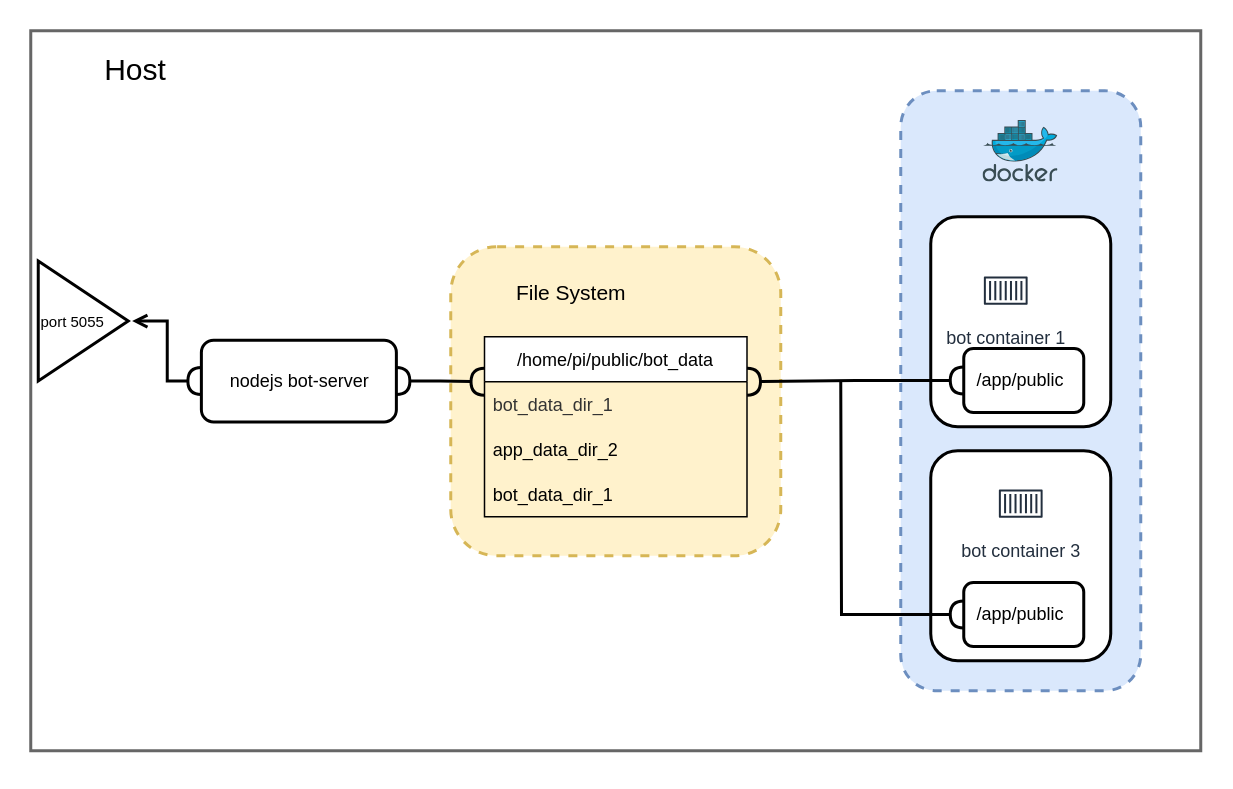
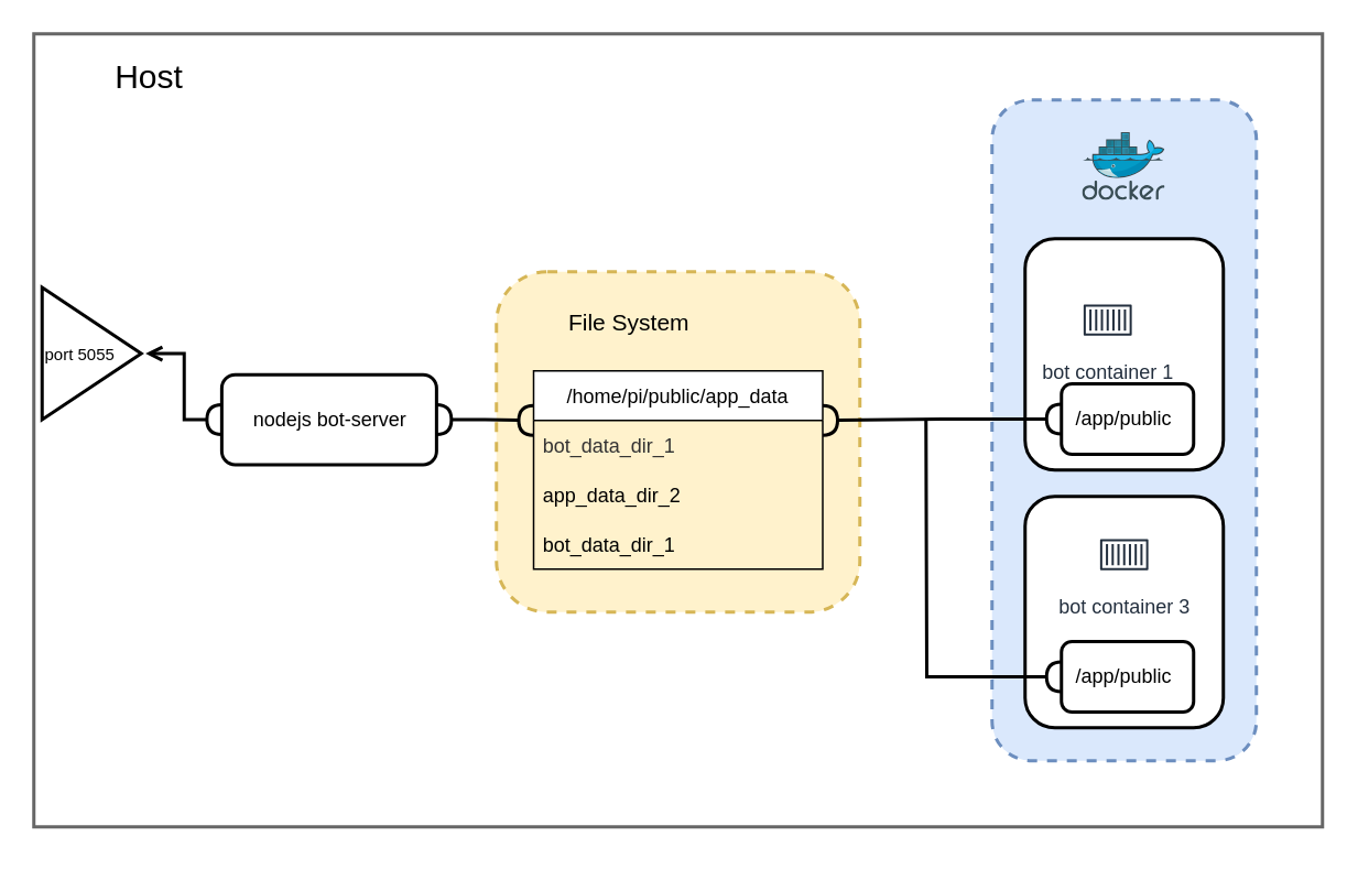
  <mxCell id="0" />
  <mxCell id="1" parent="0" />
  <mxCell id="2" value="" style="whiteSpace=wrap;html=1;rounded=0;shadow=0;glass=0;sketch=0;strokeWidth=2;fillColor=#FFFFFF;fontColor=#333333;strokeColor=#666666;" parent="1" vertex="1"><mxGeometry x="20" y="20" width="780" height="480" as="geometry" /></mxCell>
  <mxCell id="3" style="edgeStyle=elbowEdgeStyle;rounded=0;orthogonalLoop=1;jettySize=auto;html=1;exitX=0;exitY=0.5;exitDx=0;exitDy=0;shadow=0;startArrow=halfCircle;startFill=0;endArrow=open;endFill=0;strokeColor=default;strokeWidth=2;entryX=1.043;entryY=0.5;entryDx=0;entryDy=0;entryPerimeter=0;" parent="1" source="22" target="4" edge="1"><mxGeometry relative="1" as="geometry"><mxPoint x="80" y="253.53" as="targetPoint" /></mxGeometry></mxCell>
  <mxCell id="4" value="&lt;font style=&quot;font-size: 10px;&quot;&gt;port 5055&lt;/font&gt;" style="triangle;whiteSpace=wrap;html=1;rounded=0;shadow=0;glass=0;sketch=0;fontSize=12;strokeColor=default;strokeWidth=2;fillColor=default;align=left;" parent="1" vertex="1"><mxGeometry x="25" y="173.53" width="60" height="80" as="geometry" /></mxCell>
  <mxCell id="5" style="edgeStyle=orthogonalEdgeStyle;rounded=0;orthogonalLoop=1;jettySize=auto;html=1;exitX=0.5;exitY=0;exitDx=0;exitDy=0;" parent="1" edge="1"><mxGeometry relative="1" as="geometry"><mxPoint x="495" y="503.857" as="targetPoint" /><mxPoint x="495" y="504" as="sourcePoint" /></mxGeometry></mxCell>
  <mxCell id="6" style="edgeStyle=orthogonalEdgeStyle;rounded=0;orthogonalLoop=1;jettySize=auto;html=1;exitX=0.5;exitY=0;exitDx=0;exitDy=0;" parent="1" edge="1"><mxGeometry relative="1" as="geometry"><mxPoint x="730" y="473.857" as="targetPoint" /><mxPoint x="730" y="474" as="sourcePoint" /></mxGeometry></mxCell>
  <mxCell id="7" value="" style="whiteSpace=wrap;html=1;strokeColor=#6c8ebf;strokeWidth=2;fillColor=#dae8fc;rounded=1;dashed=1;" parent="1" vertex="1"><mxGeometry x="600" y="60" width="160" height="400" as="geometry" /></mxCell>
  <mxCell id="8" value="" style="sketch=0;aspect=fixed;html=1;points=[];align=center;image;fontSize=12;image=img/lib/mscae/Docker.svg;" parent="1" vertex="1"><mxGeometry x="655.003" y="80" width="50" height="41" as="geometry" /></mxCell>
  <mxCell id="9" value="" style="group" parent="1" vertex="1" connectable="0"><mxGeometry x="620" y="144" width="120" height="140" as="geometry" /></mxCell>
  <mxCell id="10" value="" style="rounded=1;whiteSpace=wrap;html=1;strokeColor=default;strokeWidth=2;fillColor=default;glass=0;shadow=0;sketch=0;" parent="9" vertex="1"><mxGeometry width="120" height="140" as="geometry" /></mxCell>
  <mxCell id="11" value="bot container 1" style="sketch=0;outlineConnect=0;fontColor=#232F3E;gradientColor=none;strokeColor=#232F3E;fillColor=none;dashed=0;verticalLabelPosition=bottom;verticalAlign=top;align=center;html=1;fontSize=12;fontStyle=0;aspect=fixed;shape=mxgraph.aws4.resourceIcon;resIcon=mxgraph.aws4.container_1;" parent="9" vertex="1"><mxGeometry x="31.762" y="31" width="36.47" height="36.47" as="geometry" /></mxCell>
  <mxCell id="12" value="" style="group;dashed=1;" parent="9" vertex="1" connectable="0"><mxGeometry x="12" y="87.79" width="96" height="42.74" as="geometry" /></mxCell>
  <mxCell id="13" value="" style="rounded=1;whiteSpace=wrap;html=1;shadow=0;glass=0;sketch=0;strokeColor=default;strokeWidth=2;fillColor=none;" parent="12" vertex="1"><mxGeometry x="10" width="80" height="42.74" as="geometry" /></mxCell>
  <mxCell id="14" value="/app/public" style="text;html=1;strokeColor=none;fillColor=none;align=center;verticalAlign=middle;whiteSpace=wrap;rounded=0;container=0;" parent="12" vertex="1"><mxGeometry x="12" y="6.37" width="72.0" height="30" as="geometry" /></mxCell>
  <mxCell id="15" value="" style="group" parent="1" vertex="1" connectable="0"><mxGeometry x="620" y="300" width="120" height="140" as="geometry" /></mxCell>
  <mxCell id="16" value="" style="rounded=1;whiteSpace=wrap;html=1;strokeColor=default;strokeWidth=2;fillColor=default;glass=0;shadow=0;sketch=0;" parent="15" vertex="1"><mxGeometry width="120" height="140" as="geometry" /></mxCell>
  <mxCell id="17" value="bot container 3" style="sketch=0;outlineConnect=0;fontColor=#232F3E;gradientColor=none;strokeColor=#232F3E;fillColor=none;dashed=0;verticalLabelPosition=bottom;verticalAlign=top;align=center;html=1;fontSize=12;fontStyle=0;aspect=fixed;shape=mxgraph.aws4.resourceIcon;resIcon=mxgraph.aws4.container_1;" parent="15" vertex="1"><mxGeometry x="41.762" y="17" width="36.47" height="36.47" as="geometry" /></mxCell>
  <mxCell id="18" value="" style="group" parent="15" vertex="1" connectable="0"><mxGeometry x="12" y="87.79" width="96" height="42.74" as="geometry" /></mxCell>
  <mxCell id="19" value="" style="rounded=1;whiteSpace=wrap;html=1;shadow=0;glass=0;sketch=0;strokeColor=default;strokeWidth=2;fillColor=none;" parent="18" vertex="1"><mxGeometry x="10" width="80" height="42.74" as="geometry" /></mxCell>
  <mxCell id="20" value="/app/public" style="text;html=1;strokeColor=none;fillColor=none;align=center;verticalAlign=middle;whiteSpace=wrap;rounded=0;container=0;" parent="18" vertex="1"><mxGeometry x="12" y="6.37" width="72.0" height="30" as="geometry" /></mxCell>
  <mxCell id="21" style="edgeStyle=orthogonalEdgeStyle;rounded=0;orthogonalLoop=1;jettySize=auto;html=1;exitX=0;exitY=0.5;exitDx=0;exitDy=0;strokeWidth=2;startArrow=halfCircle;startFill=0;endArrow=none;endFill=0;shadow=0;" parent="1" source="19" edge="1"><mxGeometry relative="1" as="geometry"><mxPoint x="560" y="254" as="targetPoint" /></mxGeometry></mxCell>
  <mxCell id="22" value="" style="whiteSpace=wrap;html=1;strokeColor=default;strokeWidth=2;fillColor=default;rounded=1;" parent="1" vertex="1"><mxGeometry x="133.75" y="226.3" width="130" height="54.47" as="geometry" /></mxCell>
  <mxCell id="23" value="nodejs bot-server" style="text;html=1;strokeColor=none;fillColor=none;align=center;verticalAlign=middle;whiteSpace=wrap;rounded=0;shadow=1;glass=1;sketch=1;" parent="1" vertex="1"><mxGeometry x="147.5" y="238.53" width="102.5" height="30" as="geometry" /></mxCell>
  <mxCell id="24" value="&lt;font style=&quot;font-size: 20px;&quot;&gt;Host&lt;/font&gt;" style="text;html=1;strokeColor=none;fillColor=none;align=center;verticalAlign=middle;whiteSpace=wrap;rounded=0;shadow=0;glass=0;labelBackgroundColor=none;labelBorderColor=none;sketch=0;fontSize=14;" parent="1" vertex="1"><mxGeometry x="60" y="30" width="60" height="30" as="geometry" /></mxCell>
  <mxCell id="25" value="" style="whiteSpace=wrap;html=1;strokeWidth=2;rounded=1;dashed=1;fillColor=#fff2cc;strokeColor=#d6b656;" parent="1" vertex="1"><mxGeometry x="300" y="164" width="220" height="206" as="geometry" /></mxCell>
  <mxCell id="26" style="edgeStyle=orthogonalEdgeStyle;rounded=0;orthogonalLoop=1;jettySize=auto;html=1;exitX=1;exitY=0.5;exitDx=0;exitDy=0;entryX=0;entryY=0.25;entryDx=0;entryDy=0;startArrow=halfCircle;startFill=0;endArrow=halfCircle;endFill=0;strokeWidth=2;" edge="1" parent="1" source="22" target="29"><mxGeometry relative="1" as="geometry" /></mxCell>
  <mxCell id="27" style="edgeStyle=orthogonalEdgeStyle;rounded=0;orthogonalLoop=1;jettySize=auto;html=1;exitX=0;exitY=0.5;exitDx=0;exitDy=0;entryX=1;entryY=0.25;entryDx=0;entryDy=0;startArrow=halfCircle;startFill=0;endArrow=halfCircle;endFill=0;strokeWidth=2;" edge="1" parent="1" source="13" target="29"><mxGeometry relative="1" as="geometry" /></mxCell>
  <mxCell id="28" value="&lt;font style=&quot;font-size: 14px;&quot;&gt;File System&lt;/font&gt;" style="text;html=1;strokeColor=none;fillColor=none;align=center;verticalAlign=middle;whiteSpace=wrap;rounded=0;shadow=1;glass=1;sketch=1;" parent="1" vertex="1"><mxGeometry x="318.75" y="180" width="122.5" height="30" as="geometry" /></mxCell>
- <mxCell id="29" value="/home/pi/public/bot_data" style="swimlane;fontStyle=0;childLayout=stackLayout;horizontal=1;startSize=30;horizontalStack=0;resizeParent=1;resizeParentMax=0;resizeLast=0;collapsible=1;marginBottom=0;" vertex="1" parent="1"><mxGeometry x="322.5" y="224" width="175" height="120" as="geometry"><mxRectangle x="505" y="414" width="170" height="30" as="alternateBounds" /></mxGeometry></mxCell>
+ <mxCell id="29" value="/home/pi/public/app_data" style="swimlane;fontStyle=0;childLayout=stackLayout;horizontal=1;startSize=30;horizontalStack=0;resizeParent=1;resizeParentMax=0;resizeLast=0;collapsible=1;marginBottom=0;" vertex="1" parent="1"><mxGeometry x="322.5" y="224" width="175" height="120" as="geometry"><mxRectangle x="505" y="414" width="170" height="30" as="alternateBounds" /></mxGeometry></mxCell>
  <mxCell id="30" value="bot_data_dir_1" style="text;align=left;verticalAlign=middle;spacingLeft=4;spacingRight=4;overflow=hidden;points=[[0,0.5],[1,0.5]];portConstraint=eastwest;rotatable=0;opacity=0;fillColor=#f5f5f5;fontColor=#333333;strokeColor=#666666;" vertex="1" parent="29"><mxGeometry y="30" width="175" height="30" as="geometry" /></mxCell>
  <mxCell id="31" value="app_data_dir_2" style="text;strokeColor=none;fillColor=none;align=left;verticalAlign=middle;spacingLeft=4;spacingRight=4;overflow=hidden;points=[[0,0.5],[1,0.5]];portConstraint=eastwest;rotatable=0;" vertex="1" parent="29"><mxGeometry y="60" width="175" height="30" as="geometry" /></mxCell>
  <mxCell id="32" value="bot_data_dir_1" style="text;strokeColor=none;fillColor=none;align=left;verticalAlign=middle;spacingLeft=4;spacingRight=4;overflow=hidden;points=[[0,0.5],[1,0.5]];portConstraint=eastwest;rotatable=0;" vertex="1" parent="29"><mxGeometry y="90" width="175" height="30" as="geometry" /></mxCell>
